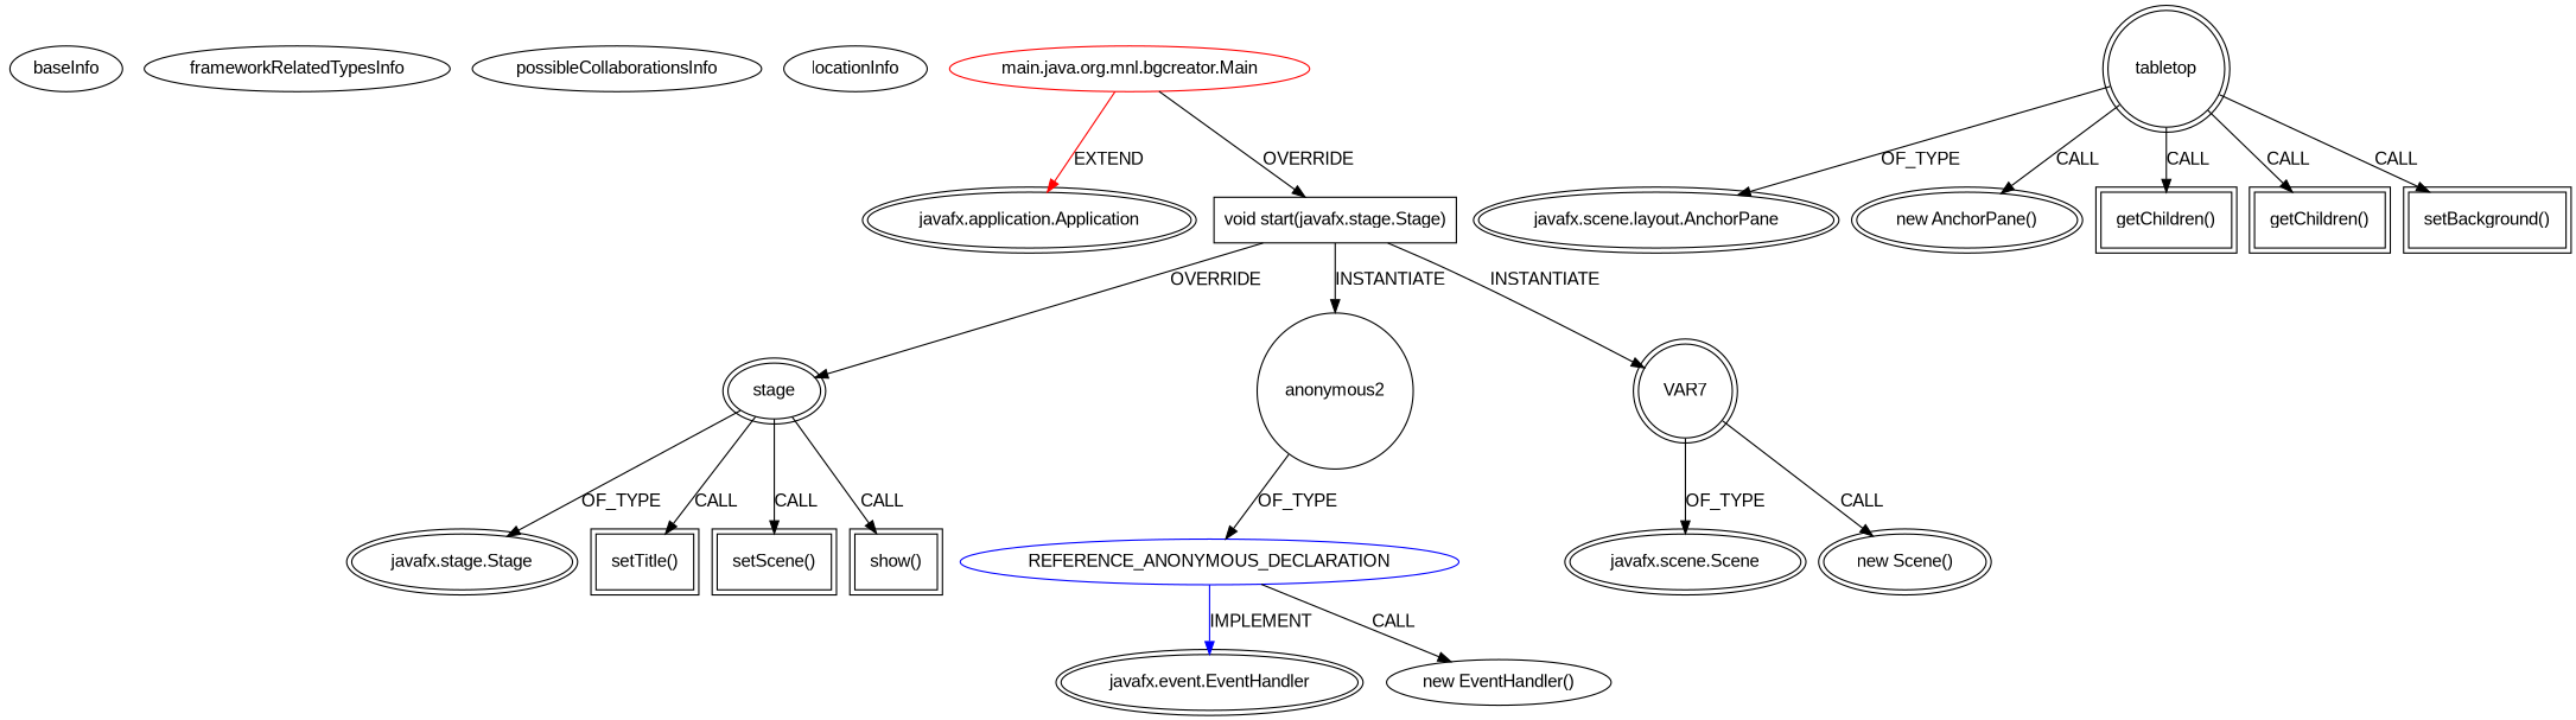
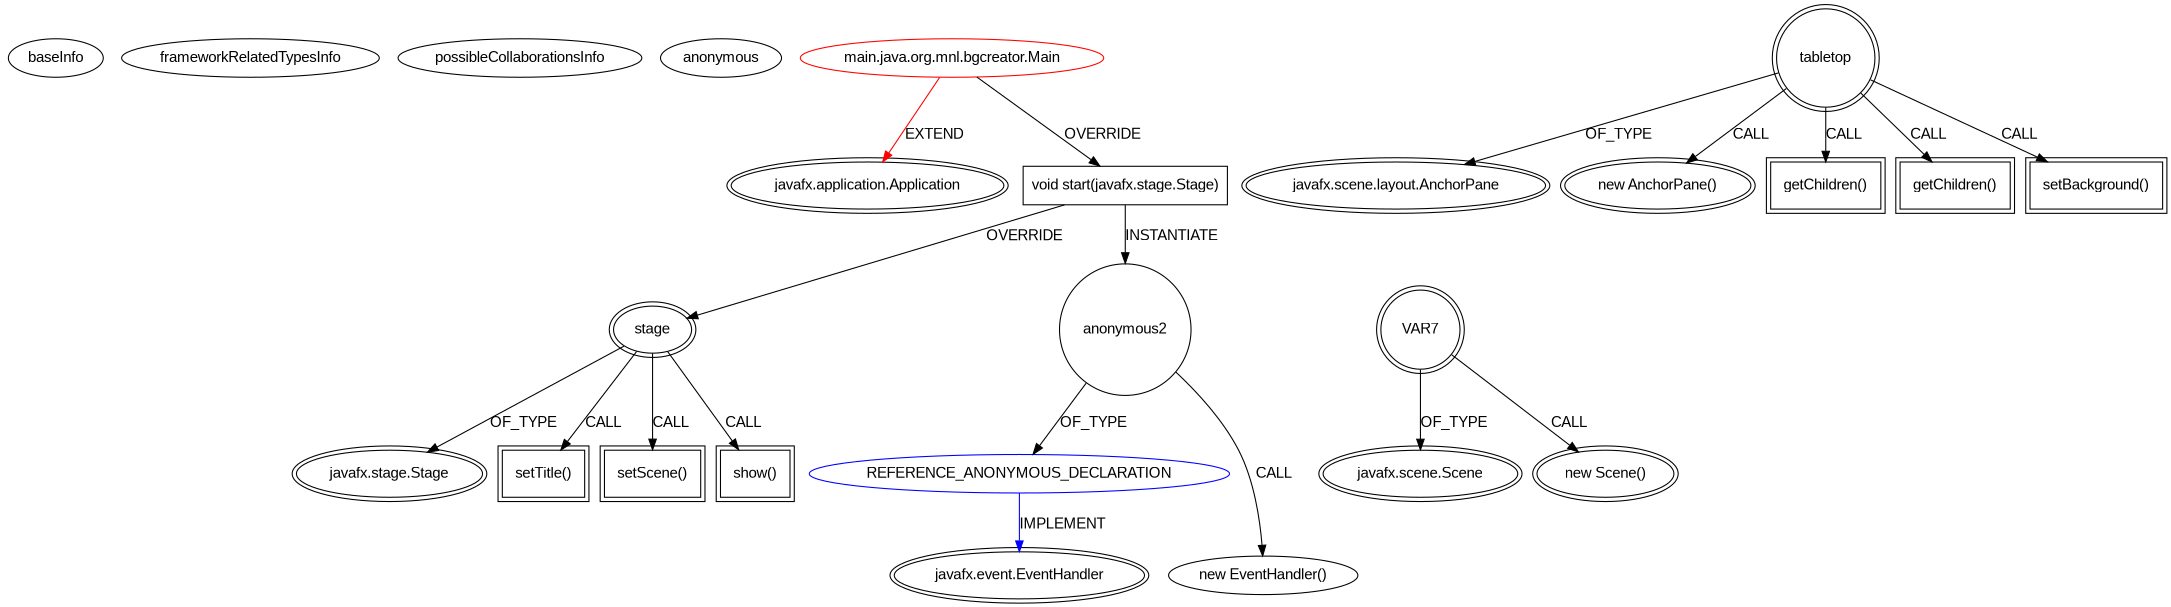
  digraph {
    fontname="Liberation Sans"
    node [fontname="Liberation Sans" isFrameworkType=true vertexType=INSIDE_CALL peripheries=2]
    edge [fontname="Liberation Sans"]
    baseInfo [category=extension_graph graphId=3557 isAnonymous=false possibleRelation=true isFrameworkType="" vertexType="" peripheries=""]
    frameworkRelatedTypesInfo [0="javafx.application.Application" isFrameworkType="" vertexType="" peripheries=""]
    possibleCollaborationsInfo [0="3557~OVERRIDING_METHOD_DECLARATION-INSTANTIATION-~javafx.application.Application ~javafx.event.EventHandler ~false~true" isFrameworkType="" vertexType="" peripheries=""]
-   locationInfo [contextSignature=Main filePath="/matallen-bggame-creator/bggame-creator-master/src/main/java/org/mnl/bgcreator/Main.java" graphId=3557 projectName="matallen-bggame-creator" isFrameworkType="" vertexType="" peripheries=""]
+   locationInfo [contextSignature=Main filePath="/matallen-bggame-creator/bggame-creator-master/src/main/java/org/mnl/bgcreator/Main.java" graphId=3557 projectName="matallen-bggame-creator" label=anonymous isFrameworkType="" vertexType="" peripheries=""]
    n5 [color=red isFrameworkType=false label="main.java.org.mnl.bgcreator.Main" vertexType=ROOT_CLIENT_CLASS_DECLARATION peripheries=""]
    n6 [label="javafx.application.Application" vertexType=FRAMEWORK_CLASS_TYPE]
    n7 [isFrameworkType=false label="void start(javafx.stage.Stage)" shape=box vertexType=OVERRIDING_METHOD_DECLARATION peripheries=""]
    n8 [label=stage vertexType=PARAMETER_DECLARATION]
    n9 [isFrameworkType=false label=anonymous2 shape=circle vertexType=VARIABLE_EXPRESION peripheries=""]
    n10 [label=VAR7 shape=circle vertexType=VARIABLE_EXPRESION]
    n11 [label="javafx.stage.Stage" vertexType=FRAMEWORK_CLASS_TYPE]
    n12 [label="setTitle()" shape=box]
    n13 [label="setScene()" shape=box]
    n14 [label="show()" shape=box]
    n15 [label=tabletop shape=circle vertexType=VARIABLE_EXPRESION]
    n16 [label="javafx.scene.layout.AnchorPane" vertexType=FRAMEWORK_CLASS_TYPE]
    n17 [label="new AnchorPane()" vertexType=CONSTRUCTOR_CALL]
    n18 [label="getChildren()" shape=box]
    n19 [label="getChildren()" shape=box]
    n20 [label="setBackground()" shape=box]
    n21 [color=blue isFrameworkType=false label=REFERENCE_ANONYMOUS_DECLARATION vertexType=REFERENCE_ANONYMOUS_DECLARATION peripheries=""]
    n22 [isFrameworkType=false label="new EventHandler()" vertexType=CONSTRUCTOR_CALL peripheries=""]
    n23 [label="javafx.scene.Scene" vertexType=FRAMEWORK_CLASS_TYPE]
    n24 [label="new Scene()" vertexType=CONSTRUCTOR_CALL]
    n25 [label="javafx.event.EventHandler" vertexType=FRAMEWORK_INTERFACE_TYPE]
    n5 -> n6 [color=red label=EXTEND]
    n5 -> n7 [label=OVERRIDE]
    n7 -> n8 [label=OVERRIDE]
    n7 -> n9 [label=INSTANTIATE]
-   n7 -> n10 [label=INSTANTIATE]
    n8 -> n11 [label=OF_TYPE]
    n8 -> n12 [label=CALL]
    n8 -> n13 [label=CALL]
    n8 -> n14 [label=CALL]
    n9 -> n21 [label=OF_TYPE]
-   n21 -> n22 [label=CALL]
+   n9 -> n22 [label=CALL]
    n10 -> n23 [label=OF_TYPE]
    n10 -> n24 [label=CALL]
    n15 -> n16 [label=OF_TYPE]
    n15 -> n17 [label=CALL]
    n15 -> n18 [label=CALL]
    n15 -> n19 [label=CALL]
    n15 -> n20 [label=CALL]
    n21 -> n25 [color=blue label=IMPLEMENT]
  }
